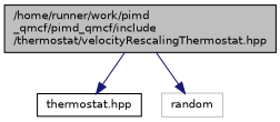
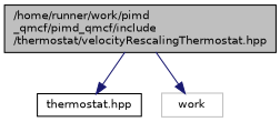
  digraph {
    node [color=black fillcolor=white fontname=Helvetica fontsize=10 shape=record style=filled]
    edge [color=midnightblue fontname=Helvetica fontsize=10 labelfontname=Helvetica labelfontsize=10 style=solid]
    n1 [fillcolor=grey75 fontcolor=black height=0.2 label="/home/runner/work/pimd\l_qmcf/pimd_qmcf/include\l/thermostat/velocityRescalingThermostat.hpp" width=0.4]
    n2 [height=0.2 label="thermostat.hpp" width=0.4]
-   n3 [color=grey75 height=0.2 label=random width=0.4]
+   n3 [color=grey75 height=0.2 label=work width=0.4]
    n1 -> n2
    n1 -> n3
  }
